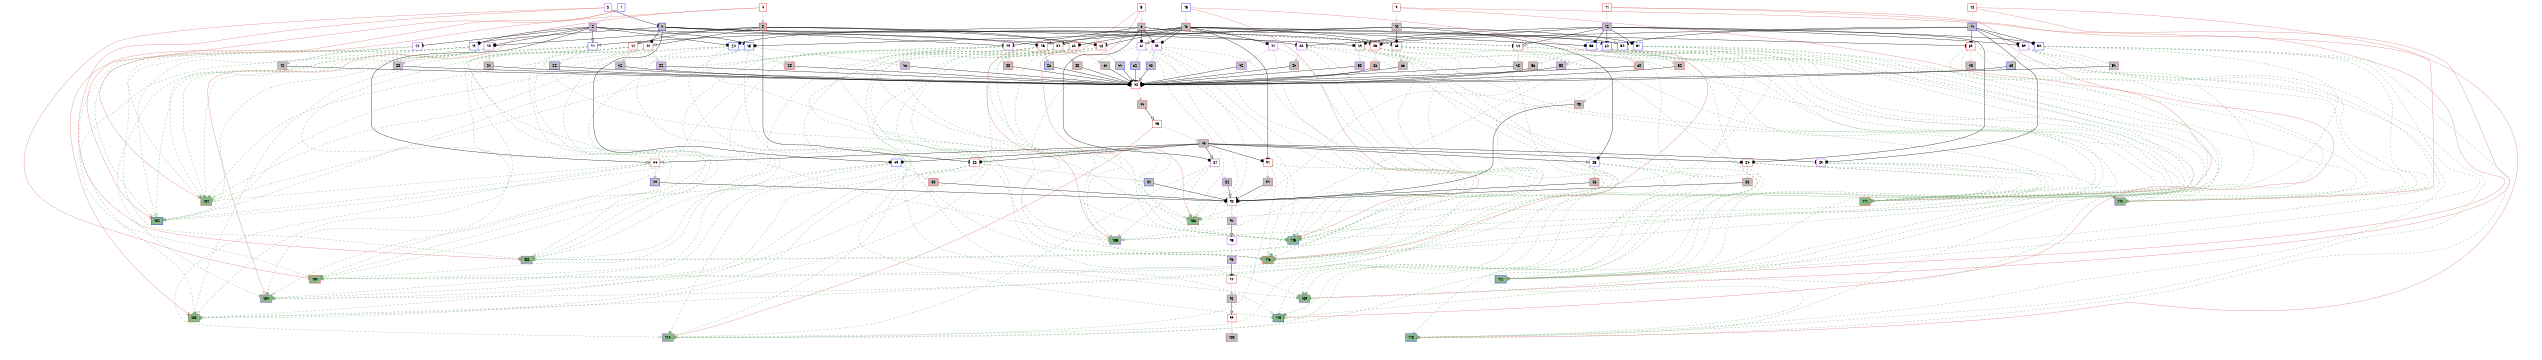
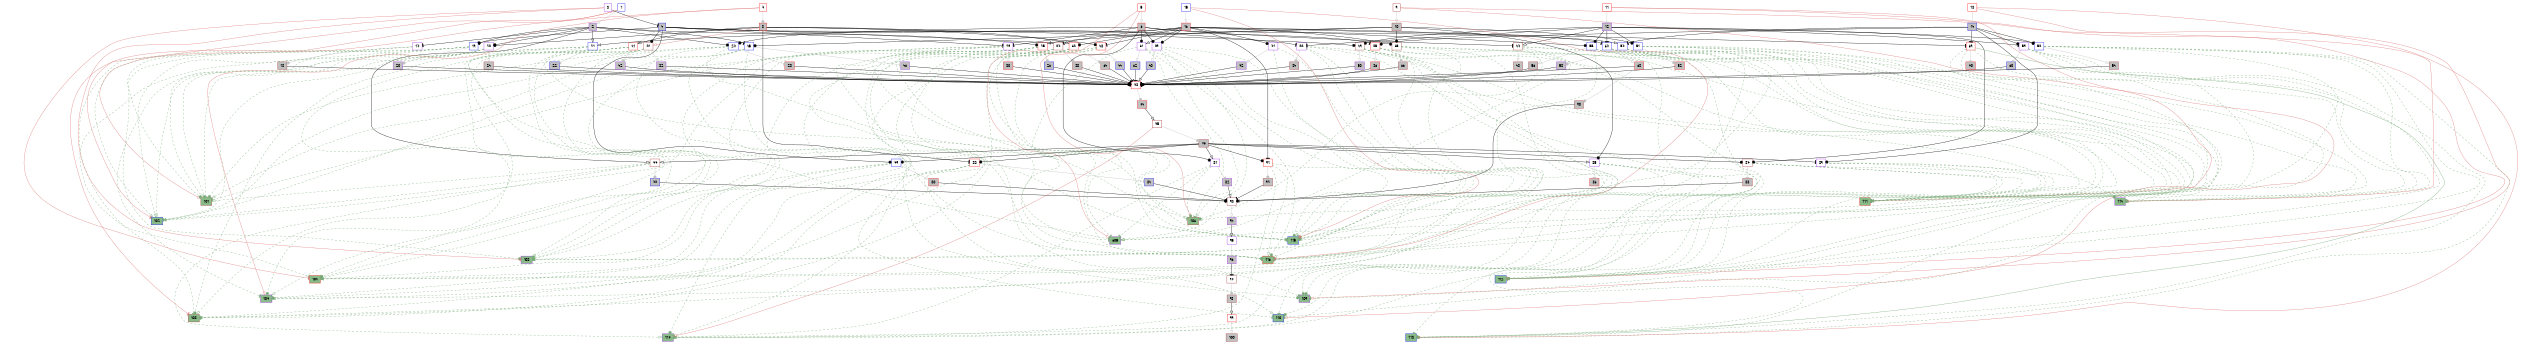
  strict digraph {
    fontname="Patrick Hand"
    node [color=purple fontname="Patrick Hand" shape=rect style=filled]
    edge [arrowhead=dot color="#77aa77" fontname="Patrick Hand"]
    1 [color=blue height=0 width=0 style=""]
    2 [fillcolor=gray height=0.1 width=0.1]
    101 [color=brown fillcolor="#88bb88" height=0.1 width=0.1]
    102 [color=blue fillcolor="#88bb88" height=0.1 width=0.1]
    17 [height=0 width=0 style=""]
    19 [color=blue height=0 width=0 style=""]
    21 [color=blue height=0 width=0 style=""]
    23 [height=0 width=0 style=""]
    25 [color=red height=0 width=0 style=""]
    27 [color=blue height=0 width=0 style=""]
    45 [color=blue height=0 width=0 style=""]
    77 [color=brown height=0 width=0 style=""]
    18 [color=brown fillcolor=gray height=0.1 width=0.1]
    103 [fillcolor="#88bb88" height=0.1 width=0.1]
    104 [color=red fillcolor="#88bb88" height=0.1 width=0.1]
    20 [fillcolor=gray height=0.1 width=0.1]
-   105 [fillcolor="#88bb88" height=0.1 width=0.1]
+   105 [fillcolor="#88bb88" height=0.1 width=0.1 label=605]
    106 [color=brown fillcolor="#88bb88" height=0.1 width=0.1]
    22 [color=blue fillcolor=gray height=0.1 width=0.1]
    107 [fillcolor="#88bb88" height=0.1 width=0.1]
    108 [color=brown fillcolor="#88bb88" height=0.1 width=0.1]
    24 [color=brown fillcolor=gray height=0.1 width=0.1]
    109 [fillcolor="#88bb88" height=0.1 width=0.1]
    110 [color=blue fillcolor="#88bb88" height=0.1 width=0.1]
    26 [color=blue fillcolor=gray height=0.1 width=0.1]
    115 [color=blue fillcolor="#88bb88" height=0.1 width=0.1]
    116 [color=red fillcolor="#88bb88" height=0.1 width=0.1]
    28 [color=red fillcolor=gray height=0.1 width=0.1]
    46 [fillcolor=gray height=0.1 width=0.1]
    117 [fillcolor="#88bb88" height=0.1 width=0.1]
    78 [color=blue fillcolor=gray height=0.1 width=0.1]
    73 [color=red height=0 width=0 style=""]
    93 [color=brown height=0 width=0 style=""]
    3 [height=0 width=0 style=""]
    4 [color=blue fillcolor=gray height=0.1 width=0.1]
    29 [height=0 width=0 style=""]
    31 [color=brown height=0 width=0 style=""]
    33 [height=0 width=0 style=""]
    35 [color=red height=0 width=0 style=""]
    37 [color=brown height=0 width=0 style=""]
    41 [color=red height=0 width=0 style=""]
    79 [color=blue height=0 width=0 style=""]
    30 [color=red fillcolor=gray height=0.1 width=0.1]
    32 [fillcolor=gray height=0.1 width=0.1]
    111 [color=red fillcolor="#88bb88" height=0.1 width=0.1]
    112 [color=blue fillcolor="#88bb88" height=0.1 width=0.1]
    34 [color=brown fillcolor=gray height=0.1 width=0.1]
    113 [color=blue fillcolor="#88bb88" height=0.1 width=0.1]
    114 [fillcolor="#88bb88" height=0.1 width=0.1]
    36 [color=red fillcolor=gray height=0.1 width=0.1]
    38 [color=brown fillcolor=gray height=0.1 width=0.1]
    42 [fillcolor=gray height=0.1 width=0.1]
    80 [color=red fillcolor=gray height=0.1 width=0.1]
    5 [color=red height=0 width=0 style=""]
    6 [color=red fillcolor=gray height=0.1 width=0.1]
    39 [height=0 width=0 style=""]
    47 [color=brown height=0 width=0 style=""]
    57 [color=blue height=0 width=0 style=""]
    61 [height=0 width=0 style=""]
    81 [height=0 width=0 style=""]
    40 [color=blue fillcolor=gray height=0.1 width=0.1]
    48 [color=brown fillcolor=gray height=0.1 width=0.1]
    58 [fillcolor=gray height=0.1 width=0.1]
    62 [color=blue fillcolor=gray height=0.1 width=0.1]
    82 [fillcolor=gray height=0.1 width=0.1]
    7 [color=red height=0 width=0 style=""]
    8 [color=red fillcolor=gray height=0.1 width=0.1]
    43 [color=red height=0 width=0 style=""]
    49 [color=brown height=0 width=0 style=""]
    63 [color=red height=0 width=0 style=""]
    83 [color=red height=0 width=0 style=""]
    44 [color=blue fillcolor=gray height=0.1 width=0.1]
    50 [fillcolor=gray height=0.1 width=0.1]
    64 [color=brown fillcolor=gray height=0.1 width=0.1]
    84 [color=blue fillcolor=gray height=0.1 width=0.1]
    9 [color=brown height=0 width=0 style=""]
    10 [color=brown fillcolor=gray height=0.1 width=0.1]
    51 [color=blue height=0 width=0 style=""]
    65 [color=brown height=0 width=0 style=""]
    85 [height=0 width=0 style=""]
    52 [color=red fillcolor=gray height=0.1 width=0.1]
    66 [color=brown fillcolor=gray height=0.1 width=0.1]
    86 [color=red fillcolor=gray height=0.1 width=0.1]
    11 [color=red height=0 width=0 style=""]
    12 [fillcolor=gray height=0.1 width=0.1]
    53 [color=blue height=0 width=0 style=""]
    55 [color=blue height=0 width=0 style=""]
    59 [height=0 width=0 style=""]
    67 [color=blue height=0 width=0 style=""]
    87 [color=brown height=0 width=0 style=""]
    54 [color=brown fillcolor=gray height=0.1 width=0.1]
    56 [color=brown fillcolor=gray height=0.1 width=0.1]
    60 [color=blue fillcolor=gray height=0.1 width=0.1]
    68 [color=red fillcolor=gray height=0.1 width=0.1]
    88 [color=brown fillcolor=gray height=0.1 width=0.1]
    90 [color=brown fillcolor=gray height=0.1 width=0.1]
    13 [color=red height=0 width=0 style=""]
    14 [color=blue fillcolor=gray height=0.1 width=0.1]
    69 [color=red height=0 width=0 style=""]
    89 [height=0 width=0 style=""]
    70 [color=red fillcolor=gray height=0.1 width=0.1]
    15 [color=blue height=0 width=0 style=""]
    16 [color=red fillcolor=gray height=0.1 width=0.1]
    71 [height=0 width=0 style=""]
    91 [color=red height=0 width=0 style=""]
    72 [fillcolor=gray height=0.1 width=0.1]
    92 [color=brown fillcolor=gray height=0.1 width=0.1]
    74 [color=red fillcolor=gray height=0.1 width=0.1]
    75 [color=brown height=0 width=0 style=""]
    76 [color=brown fillcolor=gray height=0.1 width=0.1]
    94 [fillcolor=gray height=0.1 width=0.1]
    95 [height=0 width=0 style=""]
    96 [fillcolor=gray height=0.1 width=0.1]
    97 [color=brown height=0 width=0 style=""]
    98 [color=brown fillcolor=gray height=0.1 width=0.1]
    99 [color=red height=0 width=0 style=""]
    100 [color=brown fillcolor=gray height=0.1 width=0.1]
    1 -> 2 [arrowhead=onormal color=gray]
    1 -> 101 [arrowhead=onormal color="#dd7777" weight=0]
    1 -> 102 [arrowhead=tee color="#dd7777" weight=0]
    2 -> 17 [arrowhead=tee color=""]
    2 -> 19 [arrowhead=tee color=""]
    2 -> 21 [arrowhead=onormal color=""]
    2 -> 23 [color=""]
    2 -> 25 [color=""]
    2 -> 27 [color=""]
    2 -> 45 [arrowhead=tee color=""]
    2 -> 77 [arrowhead=onormal color=""]
    17 -> 101 [style=dashed weight=0]
    17 -> 102 [arrowhead=onormal style=dashed weight=0]
    17 -> 18 [color=gray]
    19 -> 101 [arrowhead=onormal style=dashed weight=0]
    19 -> 102 [arrowhead=onormal style=dashed weight=0]
    19 -> 103 [style=dashed weight=0]
    19 -> 104 [arrowhead=tee style=dashed weight=0]
    19 -> 20 [color=gray]
    21 -> 101 [arrowhead=tee style=dashed weight=0]
    21 -> 102 [arrowhead=onormal style=dashed weight=0]
    21 -> 105 [arrowhead=tee style=dashed weight=0]
    21 -> 106 [arrowhead=tee style=dashed weight=0]
    21 -> 22 [arrowhead=tee color=gray]
    23 -> 101 [style=dashed weight=0]
    23 -> 102 [arrowhead=onormal style=dashed weight=0]
    23 -> 107 [arrowhead=tee style=dashed weight=0]
    23 -> 108 [arrowhead=tee style=dashed weight=0]
    23 -> 24 [arrowhead=onormal color=gray]
    25 -> 101 [arrowhead=tee style=dashed weight=0]
    25 -> 102 [arrowhead=onormal style=dashed weight=0]
    25 -> 109 [arrowhead=tee style=dashed weight=0]
    25 -> 110 [arrowhead=onormal style=dashed weight=0]
    25 -> 26 [color=gray]
    27 -> 101 [style=dashed weight=0]
    27 -> 102 [arrowhead=onormal style=dashed weight=0]
    27 -> 115 [arrowhead=onormal style=dashed weight=0]
    27 -> 116 [arrowhead=tee style=dashed weight=0]
    27 -> 28 [arrowhead=tee color=gray]
    45 -> 101 [arrowhead=onormal style=dashed weight=0]
    45 -> 102 [arrowhead=tee style=dashed weight=0]
    45 -> 109 [style=dashed weight=0]
    45 -> 110 [arrowhead=tee style=dashed weight=0]
    45 -> 46 [arrowhead=tee color=gray]
    77 -> 101 [arrowhead=onormal style=dashed weight=0]
    77 -> 102 [arrowhead=onormal style=dashed weight=0]
    77 -> 117 [arrowhead=onormal style=dashed weight=0]
    77 -> 78 [color=gray]
    18 -> 73 [color=""]
    20 -> 73 [arrowhead=tee color=""]
    22 -> 73 [arrowhead=onormal color=""]
    24 -> 73 [color=""]
    26 -> 73 [color=""]
    28 -> 73 [color=""]
    46 -> 73 [color=""]
    78 -> 93 [color=""]
    73 -> 74 [color=gray]
    93 -> 94 [arrowhead=onormal color=gray]
    3 -> 103 [arrowhead=tee color="#dd7777" weight=0]
    3 -> 104 [arrowhead=tee color="#dd7777" weight=0]
    3 -> 4 [arrowhead=tee color=black]
    4 -> 19 [color=""]
    4 -> 29 [arrowhead=tee color=""]
    4 -> 31 [color=""]
    4 -> 33 [arrowhead=tee color=""]
    4 -> 35 [arrowhead=tee color=""]
    4 -> 37 [arrowhead=onormal color=""]
    4 -> 41 [color=gray]
    4 -> 79 [color=""]
    29 -> 103 [arrowhead=tee style=dashed weight=0]
    29 -> 104 [style=dashed weight=0]
    29 -> 105 [arrowhead=tee style=dashed weight=0]
    29 -> 106 [arrowhead=onormal style=dashed weight=0]
    29 -> 30 [arrowhead=onormal color=gray]
    31 -> 103 [style=dashed weight=0]
    31 -> 104 [arrowhead=tee style=dashed weight=0]
    31 -> 107 [arrowhead=onormal style=dashed weight=0]
    31 -> 108 [arrowhead=onormal style=dashed weight=0]
    31 -> 32 [arrowhead=onormal color=gray]
    33 -> 103 [style=dashed weight=0]
    33 -> 104 [arrowhead=onormal style=dashed weight=0]
    33 -> 111 [arrowhead=onormal style=dashed weight=0]
    33 -> 112 [arrowhead=tee style=dashed weight=0]
    33 -> 34 [color=gray]
    35 -> 103 [style=dashed weight=0]
    35 -> 104 [arrowhead=onormal style=dashed weight=0]
    35 -> 113 [arrowhead=tee style=dashed weight=0]
    35 -> 114 [style=dashed weight=0]
    35 -> 36 [arrowhead=onormal color=gray]
    37 -> 103 [arrowhead=tee style=dashed weight=0]
    37 -> 104 [style=dashed weight=0]
    37 -> 115 [arrowhead=tee style=dashed weight=0]
    37 -> 116 [style=dashed weight=0]
    37 -> 38 [color=gray]
    41 -> 103 [arrowhead=onormal style=dashed weight=0]
    41 -> 104 [style=dashed weight=0]
    41 -> 107 [style=dashed weight=0]
    41 -> 108 [style=dashed weight=0]
    41 -> 42 [color=gray]
    79 -> 103 [arrowhead=onormal style=dashed weight=0]
    79 -> 104 [arrowhead=onormal style=dashed weight=0]
    79 -> 117 [style=dashed weight=0]
    79 -> 80 [arrowhead=onormal color=gray]
    30 -> 73 [color=""]
    32 -> 73 [color=""]
    34 -> 73 [arrowhead=tee color=""]
    36 -> 73 [arrowhead=tee color=""]
    38 -> 73 [arrowhead=tee color=""]
    42 -> 73 [color=""]
    80 -> 93 [color=""]
    5 -> 105 [arrowhead=onormal color="#dd7777" weight=0]
    5 -> 106 [arrowhead=onormal color="#dd7777" weight=0]
    5 -> 6 [arrowhead=onormal color=gray]
    6 -> 21 [arrowhead=onormal color=""]
    6 -> 29 [arrowhead=tee color=""]
    6 -> 39 [color=""]
-   6 -> 47 [arrowhead=tee style=dashed color=""]
+   6 -> 47 [arrowhead=tee color=""]
    6 -> 57 [arrowhead=onormal color=""]
    6 -> 61 [color=""]
    6 -> 81 [color=""]
    39 -> 105 [arrowhead=onormal style=dashed weight=0]
    39 -> 106 [arrowhead=onormal style=dashed weight=0]
    39 -> 115 [arrowhead=tee style=dashed weight=0]
    39 -> 116 [arrowhead=onormal style=dashed weight=0]
    39 -> 40 [arrowhead=onormal color=gray]
    47 -> 105 [arrowhead=onormal style=dashed weight=0]
    47 -> 106 [style=dashed weight=0]
    47 -> 111 [arrowhead=tee style=dashed weight=0]
    47 -> 112 [style=dashed weight=0]
    47 -> 48 [arrowhead=onormal color=gray]
    57 -> 105 [arrowhead=onormal style=dashed weight=0]
    57 -> 106 [arrowhead=onormal style=dashed weight=0]
    57 -> 113 [style=dashed weight=0]
    57 -> 114 [arrowhead=tee style=dashed weight=0]
    57 -> 58 [color=gray]
    61 -> 105 [arrowhead=tee style=dashed weight=0]
    61 -> 106 [arrowhead=tee style=dashed weight=0]
    61 -> 115 [arrowhead=onormal style=dashed weight=0]
    61 -> 116 [style=dashed weight=0]
    61 -> 62 [arrowhead=onormal color=gray]
    81 -> 105 [arrowhead=tee style=dashed weight=0]
    81 -> 106 [style=dashed weight=0]
    81 -> 117 [arrowhead=tee style=dashed weight=0]
    81 -> 82 [arrowhead=tee color=gray]
    40 -> 73 [arrowhead=onormal color=""]
-   48 -> 73 [arrowhead=tee color=""]
    58 -> 73 [color=""]
    62 -> 73 [arrowhead=tee color=""]
    82 -> 93 [arrowhead=onormal color=""]
    7 -> 107 [arrowhead=onormal color="#dd7777" weight=0]
    7 -> 108 [arrowhead=tee color="#dd7777" weight=0]
    7 -> 8 [color=gray]
    8 -> 23 [color=""]
-   8 -> 31 [arrowhead=onormal color=""]
+   8 -> 31 [arrowhead=onormal color="#dd7777"]
    8 -> 41 [arrowhead=onormal color=""]
    8 -> 43 [color=""]
    8 -> 49 [color=""]
    8 -> 63 [arrowhead=onormal color=""]
    8 -> 83 [arrowhead=tee color=""]
    43 -> 107 [arrowhead=onormal style=dashed weight=0]
    43 -> 108 [arrowhead=tee style=dashed weight=0]
    43 -> 115 [style=dashed weight=0]
    43 -> 116 [arrowhead=tee style=dashed weight=0]
    43 -> 44 [arrowhead=onormal color=gray]
    49 -> 107 [arrowhead=onormal style=dashed weight=0]
    49 -> 108 [arrowhead=tee style=dashed weight=0]
    49 -> 111 [arrowhead=tee style=dashed weight=0]
    49 -> 112 [style=dashed weight=0]
    49 -> 50 [arrowhead=onormal color=gray]
    63 -> 107 [arrowhead=tee style=dashed weight=0]
    63 -> 108 [arrowhead=onormal style=dashed weight=0]
    63 -> 115 [arrowhead=tee style=dashed weight=0]
    63 -> 116 [arrowhead=tee style=dashed weight=0]
    63 -> 64 [color=gray]
    83 -> 107 [style=dashed weight=0]
    83 -> 108 [style=dashed weight=0]
    83 -> 117 [arrowhead=tee style=dashed weight=0]
    83 -> 84 [arrowhead=tee color=gray]
    44 -> 73 [arrowhead=tee color=""]
    50 -> 73 [arrowhead=tee color=""]
    64 -> 73 [arrowhead=tee color=""]
    84 -> 93 [arrowhead=tee color=""]
    9 -> 109 [arrowhead=onormal color="#dd7777" weight=0]
    9 -> 110 [arrowhead=onormal color="#dd7777" weight=0]
    9 -> 10 [arrowhead=onormal color=gray]
    10 -> 25 [arrowhead=onormal color=""]
    10 -> 45 [color=""]
    10 -> 51 [color=""]
    10 -> 65 [color=""]
    10 -> 85 [color=""]
    51 -> 109 [arrowhead=tee style=dashed weight=0]
    51 -> 110 [arrowhead=tee style=dashed weight=0]
    51 -> 111 [arrowhead=onormal style=dashed weight=0]
    51 -> 112 [style=dashed weight=0]
    51 -> 52 [color=gray]
    65 -> 109 [style=dashed weight=0]
    65 -> 110 [style=dashed weight=0]
    65 -> 115 [arrowhead=tee style=dashed weight=0]
    65 -> 116 [arrowhead=tee style=dashed weight=0]
    65 -> 66 [color=gray]
    85 -> 109 [style=dashed weight=0]
    85 -> 110 [arrowhead=tee style=dashed weight=0]
    85 -> 117 [arrowhead=onormal style=dashed weight=0]
    85 -> 86 [arrowhead=tee color=gray]
    52 -> 73 [arrowhead=tee color=""]
    66 -> 73 [color=""]
-   86 -> 93 [arrowhead=tee color=""]
    11 -> 111 [arrowhead=onormal color="#dd7777" weight=0]
    11 -> 112 [color="#dd7777" weight=0]
    11 -> 12 [arrowhead=tee color=gray]
    12 -> 33 [arrowhead=tee color=""]
    12 -> 47 [arrowhead=onormal color=""]
    12 -> 49 [color=""]
    12 -> 51 [arrowhead=tee color=""]
    12 -> 53 [arrowhead=tee color=""]
    12 -> 55 [color=""]
    12 -> 59 [arrowhead=tee color=""]
    12 -> 67 [arrowhead=tee color=""]
    12 -> 87 [color=""]
    53 -> 111 [arrowhead=onormal style=dashed weight=0]
    53 -> 112 [arrowhead=onormal style=dashed weight=0]
    53 -> 113 [arrowhead=onormal style=dashed weight=0]
    53 -> 114 [arrowhead=onormal style=dashed weight=0]
    53 -> 54 [arrowhead=onormal color=gray]
    55 -> 115 [style=dashed weight=0]
    55 -> 116 [arrowhead=tee style=dashed weight=0]
    55 -> 111 [arrowhead=onormal style=dashed weight=0]
    55 -> 112 [arrowhead=onormal style=dashed weight=0]
    55 -> 56 [arrowhead=onormal color=gray]
    59 -> 111 [arrowhead=tee style=dashed weight=0]
    59 -> 112 [arrowhead=onormal style=dashed weight=0]
    59 -> 113 [style=dashed weight=0]
    59 -> 114 [style=dashed weight=0]
    59 -> 60 [arrowhead=tee color=gray]
    67 -> 115 [style=dashed weight=0]
    67 -> 116 [style=dashed weight=0]
    67 -> 111 [arrowhead=tee style=dashed weight=0]
    67 -> 112 [arrowhead=onormal style=dashed weight=0]
    67 -> 68 [arrowhead=onormal color=gray]
    87 -> 117 [arrowhead=tee style=dashed weight=0]
    87 -> 111 [style=dashed weight=0]
    87 -> 112 [arrowhead=onormal style=dashed weight=0]
    87 -> 88 [arrowhead=tee color=gray]
    54 -> 73 [arrowhead=tee color=""]
    56 -> 73 [arrowhead=onormal color=""]
    60 -> 73 [color=""]
    68 -> 73 [arrowhead=onormal color=""]
    68 -> 90 [color=gray]
    88 -> 93 [arrowhead=onormal color=""]
    90 -> 93 [color=""]
    13 -> 113 [arrowhead=onormal color="#dd7777" weight=0]
    13 -> 114 [arrowhead=onormal color="#dd7777" weight=0]
    13 -> 14 [arrowhead=tee color=gray]
    14 -> 35 [color=""]
    14 -> 57 [arrowhead=tee color=""]
    14 -> 53 [color=""]
    14 -> 59 [color=""]
    14 -> 69 [arrowhead=tee color=""]
    14 -> 89 [color=""]
    69 -> 115 [arrowhead=onormal style=dashed weight=0]
    69 -> 116 [style=dashed weight=0]
-   69 -> 113 [arrowhead=tee style=dashed weight=0]
+   69 -> 113 [arrowhead=tee style=solid weight=0]
    69 -> 114 [arrowhead=tee style=dashed weight=0]
    69 -> 70 [arrowhead=tee color=gray]
    89 -> 117 [style=dashed weight=0]
    89 -> 113 [arrowhead=tee style=dashed weight=0]
    89 -> 114 [style=dashed weight=0]
    15 -> 115 [color="#dd7777" weight=0]
    15 -> 116 [color="#dd7777" weight=0]
    15 -> 16 [arrowhead=onormal color=gray]
    16 -> 27 [color=""]
    16 -> 37 [arrowhead=tee color=""]
    16 -> 39 [color=""]
    16 -> 61 [arrowhead=onormal color=""]
    16 -> 43 [arrowhead=tee color=""]
    16 -> 63 [color=""]
-   16 -> 65 [arrowhead=tee color=""]
+   16 -> 65 [color=""]
    16 -> 55 [color=""]
    16 -> 67 [arrowhead=tee color=""]
    16 -> 69 [arrowhead=tee color=""]
    16 -> 71 [color=""]
    16 -> 91 [arrowhead=tee color=""]
    71 -> 115 [arrowhead=onormal style=dashed weight=0]
    71 -> 116 [arrowhead=tee style=dashed weight=0]
    71 -> 72 [arrowhead=onormal color=gray]
    91 -> 115 [style=dashed weight=0]
    91 -> 116 [arrowhead=onormal style=dashed weight=0]
    91 -> 117 [arrowhead=onormal style=dashed weight=0]
    91 -> 92 [color=gray]
    72 -> 73 [arrowhead=tee color=""]
    92 -> 93 [arrowhead=tee color=""]
    74 -> 75 [arrowhead=onormal color=""]
    75 -> 117 [arrowhead=onormal color="#dd7777" weight=0]
    75 -> 76 [color=gray]
    76 -> 77 [arrowhead=onormal color=""]
    76 -> 79 [color=""]
    76 -> 81 [arrowhead=onormal color=""]
    76 -> 83 [color=""]
    76 -> 85 [arrowhead=onormal color=""]
    76 -> 87 [color=""]
    76 -> 89 [arrowhead=tee color=""]
    76 -> 91 [color=""]
    94 -> 95 [arrowhead=onormal color=""]
    95 -> 96 [arrowhead=tee color=gray]
    96 -> 97 [arrowhead=tee color=""]
    97 -> 98 [color=gray]
    98 -> 99 [arrowhead=onormal color=""]
    99 -> 100 [arrowhead=onormal color=gray]
  }
